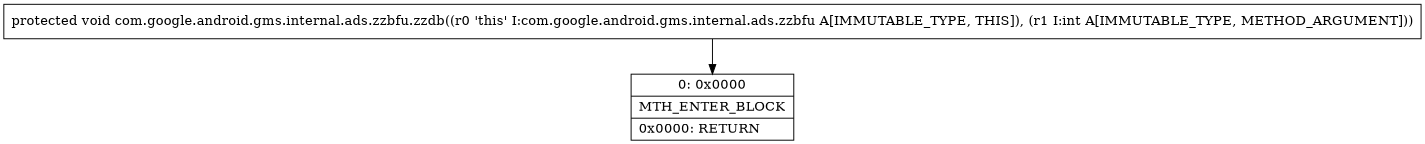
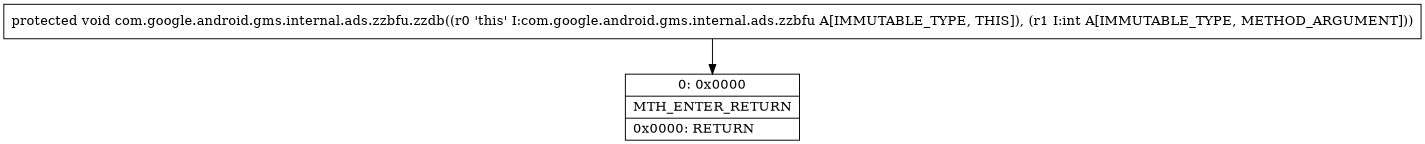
  digraph {
    node [shape=record]
-   n1 [label="{0\:\ 0x0000|MTH_ENTER_BLOCK\l|0x0000: RETURN   \l}"]
+   n1 [label="{0\:\ 0x0000|MTH_ENTER_RETURN\l|0x0000: RETURN   \l}"]
    n2 [label="{protected void com.google.android.gms.internal.ads.zzbfu.zzdb((r0 'this' I:com.google.android.gms.internal.ads.zzbfu A[IMMUTABLE_TYPE, THIS]), (r1 I:int A[IMMUTABLE_TYPE, METHOD_ARGUMENT])) }"]
    n2 -> n1
  }
